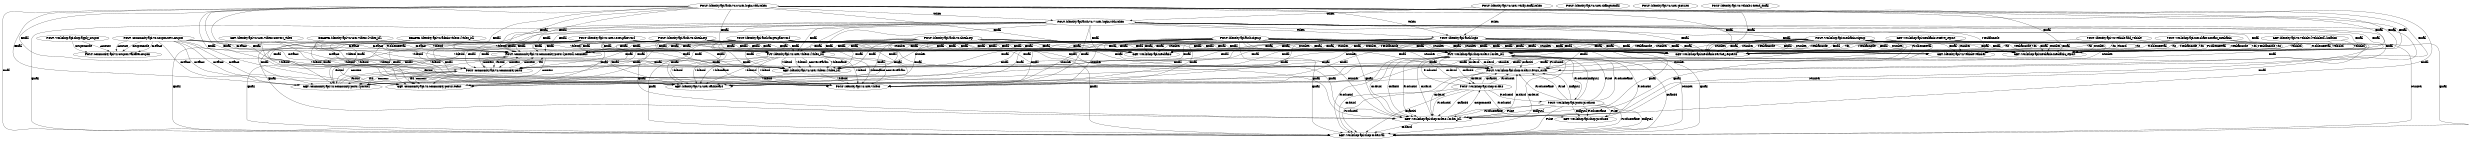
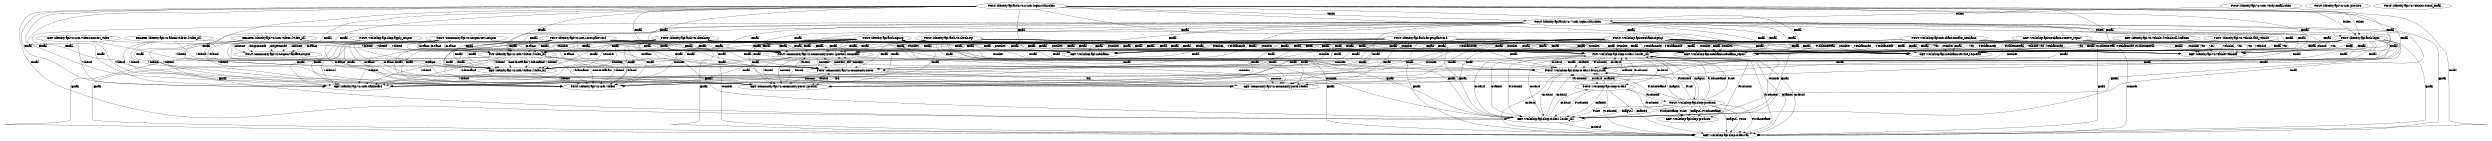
  digraph {
    n1 [label="GET /workshop/api/mechanic/service_requests"]
    n2 [label="POST /community/api/v2/coupon/new-coupon"]
    n3 [label="POST /community/api/v2/community/posts/{postId}/comment"]
    n4 [label="GET /community/api/v2/community/posts/recent"]
    n5 [label="POST /community/api/v2/community/posts"]
    n6 [label="GET /community/api/v2/community/posts/{postId}"]
    n7 [label="POST /community/api/v2/coupon/validate-coupon"]
    n8 [label="POST /identity/api/auth/v2.7/user/login-with-token"]
    n9 [label="GET /workshop/api/mechanic/mechanic_report"]
    n10 [label="GET /identity/api/v2/user/dashboard"]
    n11 [label="PUT /workshop/api/shop/orders/{order_id}"]
    n12 [label="POST /identity/api/auth/login"]
    n13 [label="POST /workshop/api/shop/orders/return_order"]
    n14 [label="PUT /identity/api/v2/user/videos/{video_id}"]
    n15 [label="GET /workshop/api/shop/orders/all"]
    n16 [label="GET /workshop/api/mechanic/"]
    n17 [label="GET /identity/api/v2/user/videos/{video_id}"]
    n18 [label="GET /workshop/api/shop/orders/{order_id}"]
    n19 [label="GET /identity/api/v2/vehicle/vehicles"]
    n20 [label="POST /identity/api/v2/user/videos"]
    n21 [label="POST /workshop/api/shop/orders"]
-   n22 [label="POST /workshop/api/posts/products"]
+   n22 [label="POST /workshop/api/shop/products"]
    n23 [label="GET /workshop/api/shop/products"]
    n24 [label="POST /identity/api/auth/forget-password"]
    n25 [label="POST /workshop/api/merchant/contact_mechanic"]
    n26 [label="GET /identity/api/v2/user/videos/convert_video"]
-   n27 [label="POST /identity/api/v2/user/change-email"]
    n28 [label="DELETE /identity/api/v2/admin/videos/{video_id}"]
    n29 [label="POST /identity/api/v2/user/verify-email-token"]
    n30 [label="POST /workshop/api/shop/apply_coupon"]
    n31 [label="DELETE /identity/api/v2/user/videos/{video_id}"]
    n32 [label="POST /identity/api/auth/v4.0/user/login-with-token"]
    n33 [label="GET /identity/api/v2/vehicle/{vehicleId}/location"]
    n34 [label="POST /identity/api/v2/user/reset-password"]
    n35 [label="POST /identity/api/auth/signup"]
    n36 [label="POST /identity/api/v2/user/pictures"]
    n37 [label="POST /identity/api/auth/v3/check-otp"]
    n38 [label="POST /identity/api/v2/vehicle/add_vehicle"]
    n39 [label="GET /workshop/api/mechanic/receive_report"]
    n40 [label="POST /workshop/api/mechanic/signup"]
    n41 [label="POST /identity/api/v2/vehicle/resend_email"]
    n42 [label="POST /identity/api/auth/v2/check-otp"]
    n2 -> n3 [label=CreatAt]
    n2 -> n3 [label=CreatAt]
    n2 -> n3 [label=CreatAt]
    n2 -> n3 [label=CreatAt]
    n2 -> n4 [label=CreatAt]
    n2 -> n4 [label=CreatAt]
    n2 -> n5 [label=CreatAt]
    n2 -> n5 [label=CreatAt]
    n2 -> n6 [label=CreatAt]
    n2 -> n6 [label=CreatAt]
    n2 -> n7 [label=Amount]
    n2 -> n7 [label=CouponCode]
    n2 -> n7 [label=CreatAt]
    n3 -> n4 [label=Content]
    n3 -> n5 [label=PostId]
    n3 -> n5 [label=Content]
    n3 -> n6 [label=PostId]
    n3 -> n6 [label=Content]
    n5 -> n3 [label=Content]
    n5 -> n3 [label=Titl]
    n5 -> n3 [label=Content]
    n5 -> n4 [label=Content]
    n5 -> n4 [label=Titl]
    n5 -> n6 [label=Titl]
    n5 -> n6 [label=Content]
    n6 -> n3 [label=PostId]
    n6 -> n5 [label=PostId]
    n8 -> n1 [label=Email]
    n8 -> n1 [label=Email]
    n8 -> n3 [label=Email]
    n8 -> n3 [label=Email]
    n8 -> n4 [label=Email]
-   n8 -> n5 [label=ProblemDetail]
+   n8 -> n5 [label=Email]
    n8 -> n6 [label=Email]
    n8 -> n9 [label=Email]
    n8 -> n9 [label=Email]
    n8 -> n10 [label=Email]
-   n8 -> n11 [label=MechanCode]
+   n8 -> n11 [label=Email]
    n8 -> n12 [label=Token]
    n8 -> n13 [label=Email]
    n8 -> n14 [label=Email]
    n8 -> n15 [label=Email]
    n8 -> n16 [label=Email]
    n8 -> n17 [label=Email]
    n8 -> n18 [label=Email]
    n8 -> n19 [label=Email]
    n8 -> n20 [label=Email]
    n11 -> n13 [label=OrderId]
    n11 -> n13 [label=Quantiti]
    n11 -> n13 [label=ProductId]
    n11 -> n15 [label=ProductId]
    n11 -> n15 [label=Quantiti]
    n11 -> n15 [label=OrderId]
    n11 -> n18 [label=OrderId]
    n11 -> n18 [label=Quantiti]
    n11 -> n18 [label=ProductId]
    n11 -> n21 [label=OrderId]
    n11 -> n22 [label=ProductId]
    n11 -> n23 [label=ProductId]
    n12 -> n1 [label=Email]
    n12 -> n1 [label=Email]
    n12 -> n3 [label=Email]
    n12 -> n3 [label=Email]
    n12 -> n4 [label=Email]
    n12 -> n5 [label=Email]
    n12 -> n6 [label=Email]
    n12 -> n9 [label=Email]
    n12 -> n9 [label=Email]
    n12 -> n10 [label=Email]
    n12 -> n11 [label=Email]
    n12 -> n13 [label=Email]
    n12 -> n14 [label=Email]
    n12 -> n15 [label=Email]
    n12 -> n17 [label=Email]
    n12 -> n18 [label=Email]
    n12 -> n19 [label=Email]
    n12 -> n20 [label=Email]
    n13 -> n11 [label=OrderId]
    n13 -> n15 [label=OrderId]
    n13 -> n18 [label=OrderId]
    n13 -> n21 [label=OrderId]
    n14 -> n10 [label=VideoName]
    n14 -> n10 [label=VideoUrl]
    n14 -> n10 [label=VideoId]
    n14 -> n10 [label=VideoId]
    n14 -> n17 [label=VideoName]
    n14 -> n17 [label=VideoId]
    n14 -> n17 [label=VideoId]
    n14 -> n17 [label=ConversParam]
    n14 -> n20 [label=VideoName]
    n14 -> n20 [label=ConversParam]
    n14 -> n20 [label=VideoId]
    n14 -> n20 [label=VideoId]
    n17 -> n10 [label=VideoId]
    n17 -> n20 [label=VideoId]
    n18 -> n11 [label=OrderId]
    n18 -> n13 [label=OrderId]
    n18 -> n15 [label=OrderId]
-   n18 -> n21 [label=CouponCode]
+   n18 -> n21 [label=OrderId]
    n21 -> n11 [label=Quantiti]
    n21 -> n11 [label=ProductId]
    n21 -> n13 [label=Quantiti]
    n21 -> n13 [label=ProductId]
    n21 -> n15 [label=ProductId]
    n21 -> n15 [label=Quantiti]
    n21 -> n18 [label=Quantiti]
    n21 -> n18 [label=ProductId]
    n21 -> n22 [label=ProductId]
    n21 -> n23 [label=ProductId]
    n22 -> n11 [label=ProductName]
    n22 -> n11 [label=Price]
    n22 -> n11 [label=ImagUrl]
    n22 -> n13 [label=ImagUrl]
    n22 -> n13 [label=ProductName]
    n22 -> n13 [label=Price]
    n22 -> n15 [label=ProductName]
    n22 -> n15 [label=ImagUrl]
    n22 -> n15 [label=Price]
    n22 -> n18 [label=ProductName]
    n22 -> n18 [label=Price]
    n22 -> n18 [label=ImagUrl]
    n22 -> n23 [label=Price]
    n22 -> n23 [label=ImagUrl]
    n22 -> n23 [label=ProductName]
    n24 -> n1 [label=Email]
    n24 -> n1 [label=Email]
    n24 -> n3 [label=Email]
    n24 -> n3 [label=Email]
    n24 -> n4 [label=Email]
    n24 -> n5 [label=Email]
    n24 -> n6 [label=Email]
    n24 -> n9 [label=Email]
    n24 -> n9 [label=Email]
    n24 -> n10 [label=Email]
    n24 -> n11 [label=Email]
    n24 -> n13 [label=Email]
    n24 -> n14 [label=Email]
    n24 -> n15 [label=Email]
    n24 -> n16 [label=Email]
    n24 -> n17 [label=Email]
    n24 -> n18 [label=Email]
    n24 -> n19 [label=Email]
-   n24 -> n20 [label=Email]
+   n3 -> n20 [label=Email]
    n25 -> n1 [label=Vin]
    n25 -> n1 [label=MechanCode]
    n25 -> n1 [label=ProblemDetail]
    n25 -> n9 [label=MechanCode]
    n25 -> n9 [label=Vin]
    n25 -> n9 [label=ProblemDetail]
    n25 -> n16 [label=MechanCode]
    n25 -> n19 [label=Vin]
    n26 -> n10 [label=VideoId]
    n26 -> n14 [label=VideoId]
    n26 -> n17 [label=VideoId]
    n26 -> n20 [label=VideoId]
    n28 -> n10 [label=VideoId]
    n28 -> n14 [label=VideoId]
    n28 -> n17 [label=VideoId]
    n28 -> n20 [label=VideoId]
    n29 -> n8 [label=Token]
    n29 -> n12 [label=Token]
    n30 -> n7 [label=Amount]
    n30 -> n7 [label=CouponCode]
    n31 -> n10 [label=VideoId]
    n31 -> n14 [label=VideoId]
    n31 -> n17 [label=VideoId]
    n31 -> n20 [label=VideoId]
    n32 -> n1 [label=Email]
    n32 -> n1 [label=Email]
    n32 -> n3 [label=Email]
    n32 -> n3 [label=Email]
    n32 -> n4 [label=Email]
    n32 -> n5 [label=Email]
    n32 -> n6 [label=Email]
    n32 -> n8 [label=Token]
    n32 -> n9 [label=Email]
    n32 -> n9 [label=Email]
    n32 -> n10 [label=Email]
    n32 -> n11 [label=Email]
    n32 -> n12 [label=Token]
    n32 -> n13 [label=Email]
    n32 -> n14 [label=Email]
    n32 -> n15 [label=Email]
    n32 -> n16 [label=Email]
    n32 -> n17 [label=Email]
    n32 -> n18 [label=Email]
    n32 -> n19 [label=Email]
    n32 -> n20 [label=Email]
    n33 -> n1 [label=VehiclId]
    n33 -> n9 [label=VehiclId]
    n33 -> n19 [label=VehiclId]
    n34 -> n1 [label=Email]
    n34 -> n1 [label=Email]
    n34 -> n3 [label=Email]
    n34 -> n3 [label=Email]
    n34 -> n4 [label=Email]
    n34 -> n5 [label=Email]
    n34 -> n6 [label=Email]
    n34 -> n9 [label=Email]
    n34 -> n9 [label=Email]
    n34 -> n10 [label=Email]
    n34 -> n11 [label=Email]
    n34 -> n13 [label=Email]
    n34 -> n14 [label=Email]
    n34 -> n15 [label=Email]
    n34 -> n16 [label=Email]
    n34 -> n17 [label=Email]
    n34 -> n18 [label=Email]
    n34 -> n20 [label=Email]
    n35 -> n1 [label=Number]
    n35 -> n1 [label=Email]
    n35 -> n1 [label=Number]
    n35 -> n1 [label=Email]
    n35 -> n3 [label=Email]
    n35 -> n3 [label=Email]
    n35 -> n4 [label=Email]
    n35 -> n5 [label=Email]
    n35 -> n6 [label=Email]
    n35 -> n9 [label=Email]
    n35 -> n9 [label=Number]
    n35 -> n9 [label=Email]
    n35 -> n9 [label=Number]
    n35 -> n10 [label=Number]
    n35 -> n10 [label=Email]
    n35 -> n11 [label=Number]
    n35 -> n11 [label=Email]
    n35 -> n13 [label=Email]
    n35 -> n13 [label=Number]
    n35 -> n14 [label=Email]
    n35 -> n14 [label=Number]
    n35 -> n15 [label=Number]
    n35 -> n15 [label=Email]
    n35 -> n16 [label=Email]
    n35 -> n16 [label=Number]
    n35 -> n17 [label=Number]
    n35 -> n17 [label=Email]
    n35 -> n18 [label=Email]
    n35 -> n18 [label=Number]
    n35 -> n19 [label=Email]
    n35 -> n19 [label=Number]
    n35 -> n20 [label=Email]
    n35 -> n20 [label=Number]
    n37 -> n1 [label=Email]
    n37 -> n1 [label=Email]
    n37 -> n3 [label=Email]
    n37 -> n3 [label=Email]
    n37 -> n4 [label=Email]
    n37 -> n5 [label=Email]
    n37 -> n6 [label=Email]
    n37 -> n9 [label=Email]
    n37 -> n9 [label=Email]
    n37 -> n10 [label=Email]
    n37 -> n11 [label=Email]
    n37 -> n13 [label=Email]
    n37 -> n14 [label=Email]
    n37 -> n15 [label=Email]
    n37 -> n16 [label=Email]
    n37 -> n17 [label=Email]
    n37 -> n18 [label=Email]
    n37 -> n19 [label=Email]
    n37 -> n20 [label=Email]
    n38 -> n1 [label=Vin]
    n38 -> n1 [label=Vin]
    n38 -> n9 [label=Vin]
    n38 -> n19 [label=Vin]
    n38 -> n19 [label=Pincod]
    n39 -> n1 [label=Vin]
    n39 -> n1 [label=MechanCode]
    n39 -> n1 [label=ProblemDetail]
    n39 -> n9 [label=MechanCode]
    n39 -> n9 [label=Vin]
    n39 -> n9 [label=ProblemDetail]
    n39 -> n16 [label=MechanCode]
    n39 -> n19 [label=Vin]
    n40 -> n1 [label=Number]
    n40 -> n1 [label=Email]
    n40 -> n1 [label=Number]
    n40 -> n1 [label=MechanCode]
    n40 -> n1 [label=Email]
    n40 -> n3 [label=Email]
    n40 -> n3 [label=Email]
    n40 -> n4 [label=Email]
    n40 -> n5 [label=Email]
    n40 -> n6 [label=Email]
    n40 -> n9 [label=MechanCode]
    n40 -> n9 [label=Email]
    n40 -> n9 [label=Number]
    n40 -> n9 [label=Email]
    n40 -> n9 [label=Number]
    n40 -> n10 [label=Number]
    n40 -> n10 [label=Email]
    n40 -> n11 [label=Number]
    n40 -> n11 [label=Email]
    n40 -> n13 [label=Email]
    n40 -> n13 [label=Number]
    n40 -> n14 [label=Email]
    n40 -> n14 [label=Number]
    n40 -> n15 [label=Number]
    n40 -> n15 [label=Email]
    n40 -> n16 [label=Email]
    n40 -> n16 [label=Number]
    n40 -> n16 [label=MechanCode]
    n40 -> n17 [label=Number]
    n40 -> n17 [label=Email]
    n40 -> n18 [label=Email]
    n40 -> n18 [label=Number]
    n40 -> n19 [label=Email]
    n40 -> n19 [label=Number]
    n40 -> n20 [label=Email]
    n40 -> n20 [label=Number]
    n42 -> n1 [label=Email]
    n42 -> n1 [label=Email]
    n42 -> n3 [label=Email]
    n42 -> n3 [label=Email]
    n42 -> n4 [label=Email]
    n42 -> n5 [label=Email]
    n42 -> n6 [label=Email]
    n42 -> n9 [label=Email]
    n42 -> n9 [label=Email]
    n42 -> n11 [label=Email]
    n42 -> n13 [label=Email]
    n42 -> n14 [label=Email]
    n42 -> n15 [label=Email]
    n42 -> n16 [label=Email]
    n42 -> n17 [label=Email]
    n42 -> n18 [label=Email]
    n42 -> n19 [label=Email]
    n42 -> n20 [label=Email]
  }
